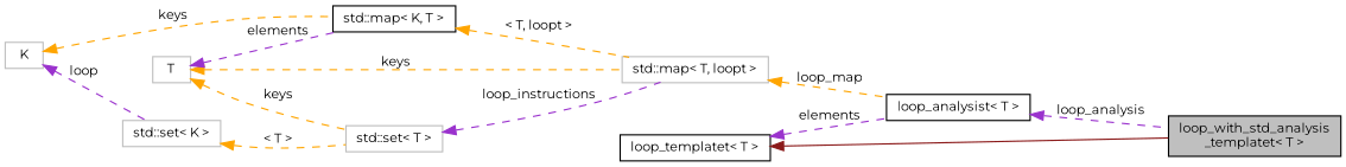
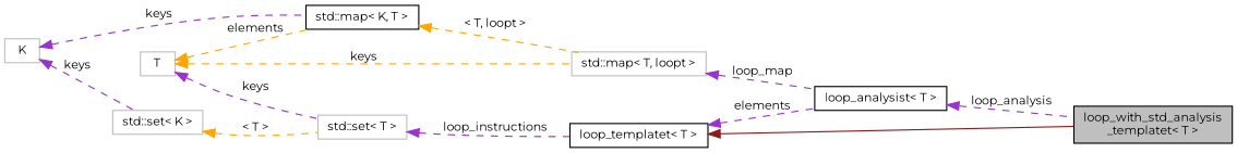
  digraph {
    fontname=Montserrat
    rankdir=LR
    node [color=grey75 fontname=Montserrat fontsize=10 shape=record]
    edge [color=darkorchid3 dir=back fontname=Montserrat fontsize=10 labelfontname=Helvetica labelfontsize=10 style=dashed]
    n1 [color=black fillcolor=grey75 fontcolor=black height=0.2 label="loop_with_std_analysis\l_templatet\< T \>" style=filled width=0.4]
    n2 [color=black height=0.2 label="loop_templatet\< T \>" width=0.4]
    n3 [color=black height=0.2 label="loop_analysist\< T \>" width=0.4]
    n4 [height=0.2 label="std::map\< T, loopt \>" width=0.4]
    n5 [height=0.2 label="std::set\< T \>" width=0.4]
    n6 [height=0.2 label=T width=0.4]
    n7 [color=black height=0.2 label="std::map\< K, T \>" width=0.4]
    n8 [height=0.2 label="std::set\< K \>" width=0.4]
    n9 [height=0.2 label=K width=0.4]
    n2 -> n1 [color=firebrick4 style=solid]
    n2 -> n3 [label=" elements"]
    n3 -> n1 [label=" loop_analysis"]
-   n4 -> n3 [color=orange label=" loop_map"]
-   n5 -> n4 [label=" loop_instructions"]
+   n4 -> n3 [label=" loop_map"]
+   n5 -> n2 [label=" loop_instructions"]
    n6 -> n4 [color=orange label=" keys"]
-   n6 -> n5 [color=orange label=" keys"]
-   n6 -> n7 [label=" elements"]
+   n6 -> n5 [label=" keys"]
+   n6 -> n7 [color=orange label=" elements"]
    n7 -> n4 [color=orange label=" \< T, loopt \>"]
    n8 -> n5 [color=orange label=" \< T \>"]
-   n9 -> n7 [color=orange label=" keys"]
-   n9 -> n8 [label=" loop"]
+   n9 -> n7 [label=" keys"]
+   n9 -> n8 [label=" keys"]
  }
